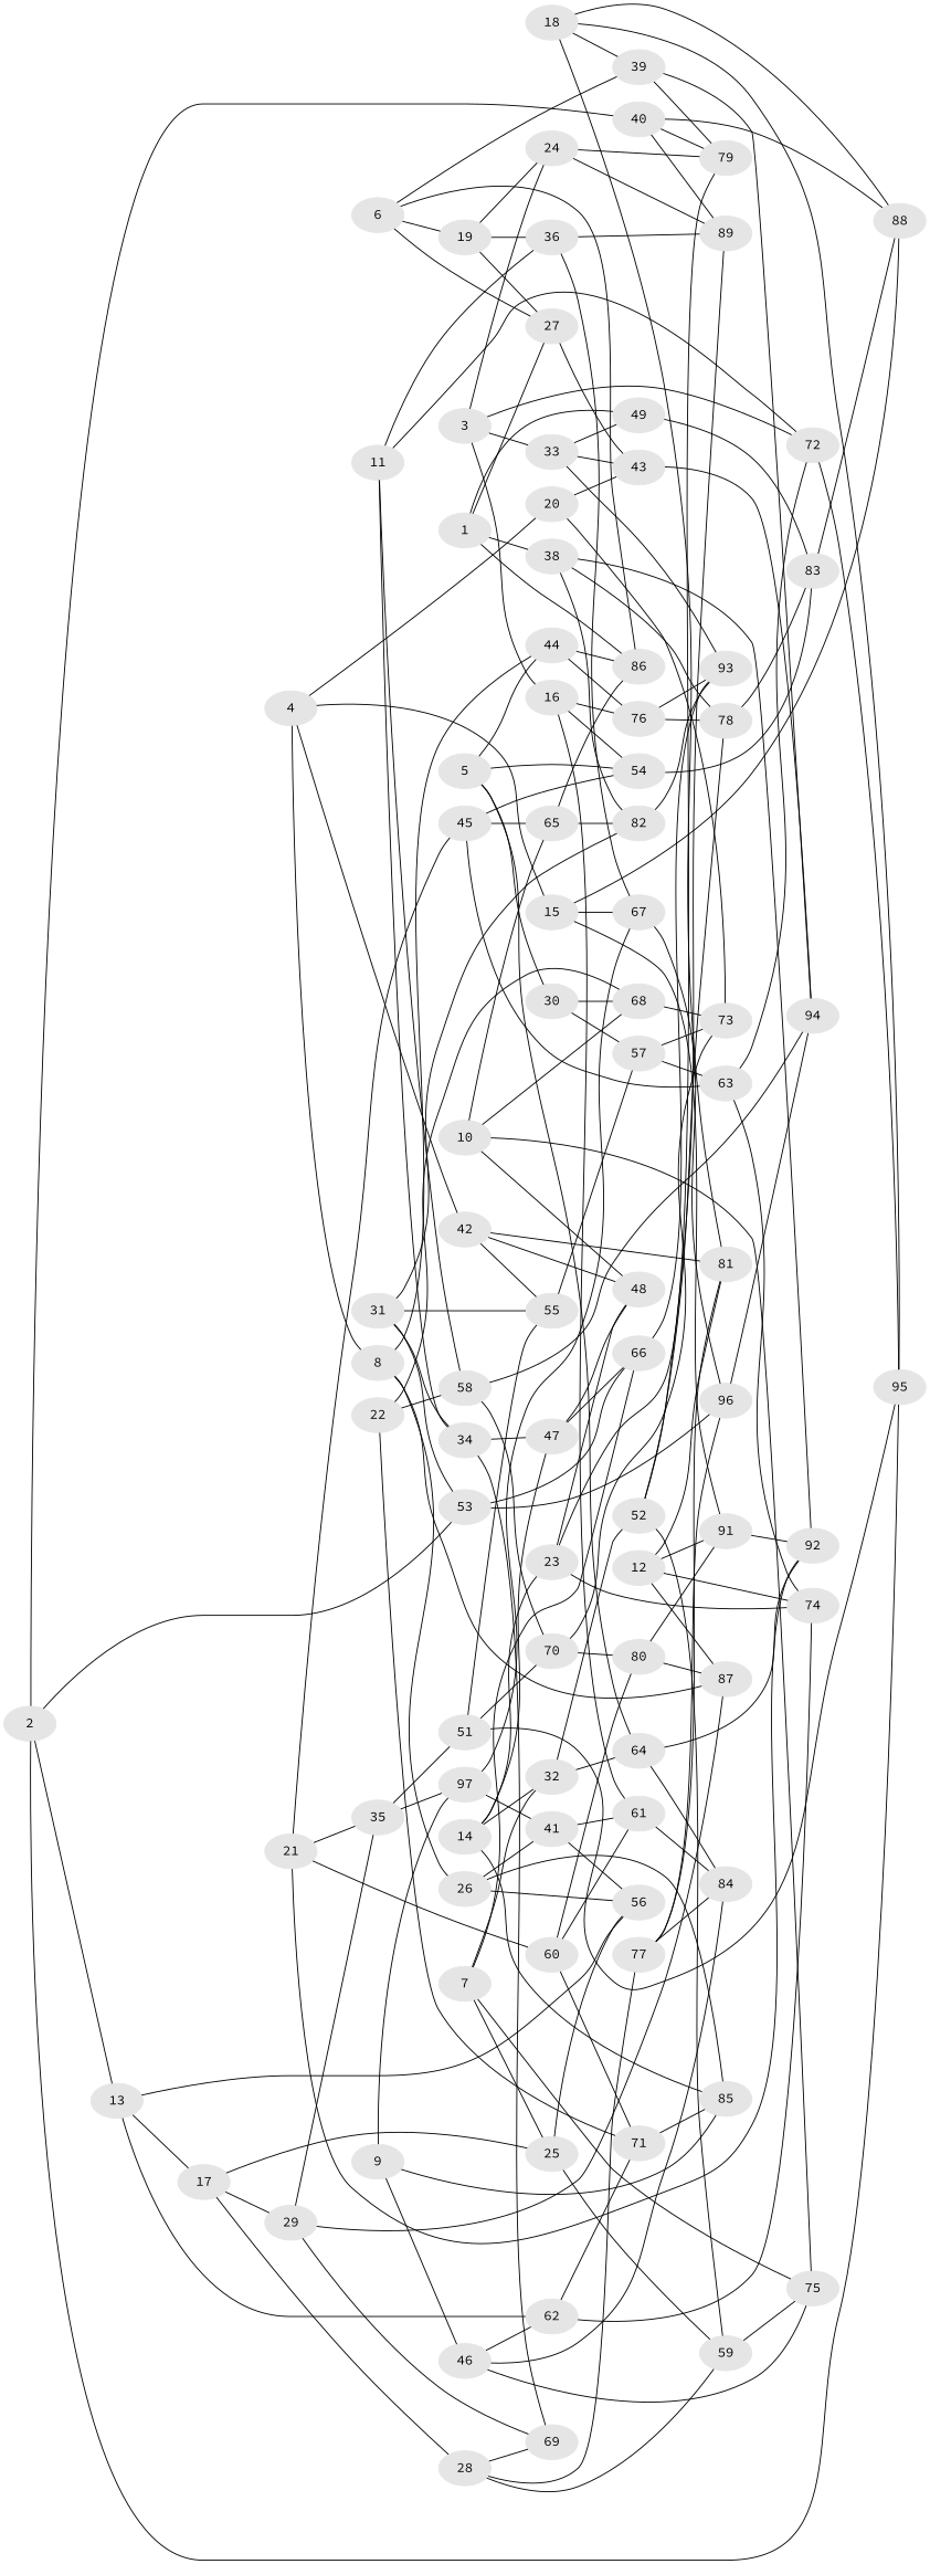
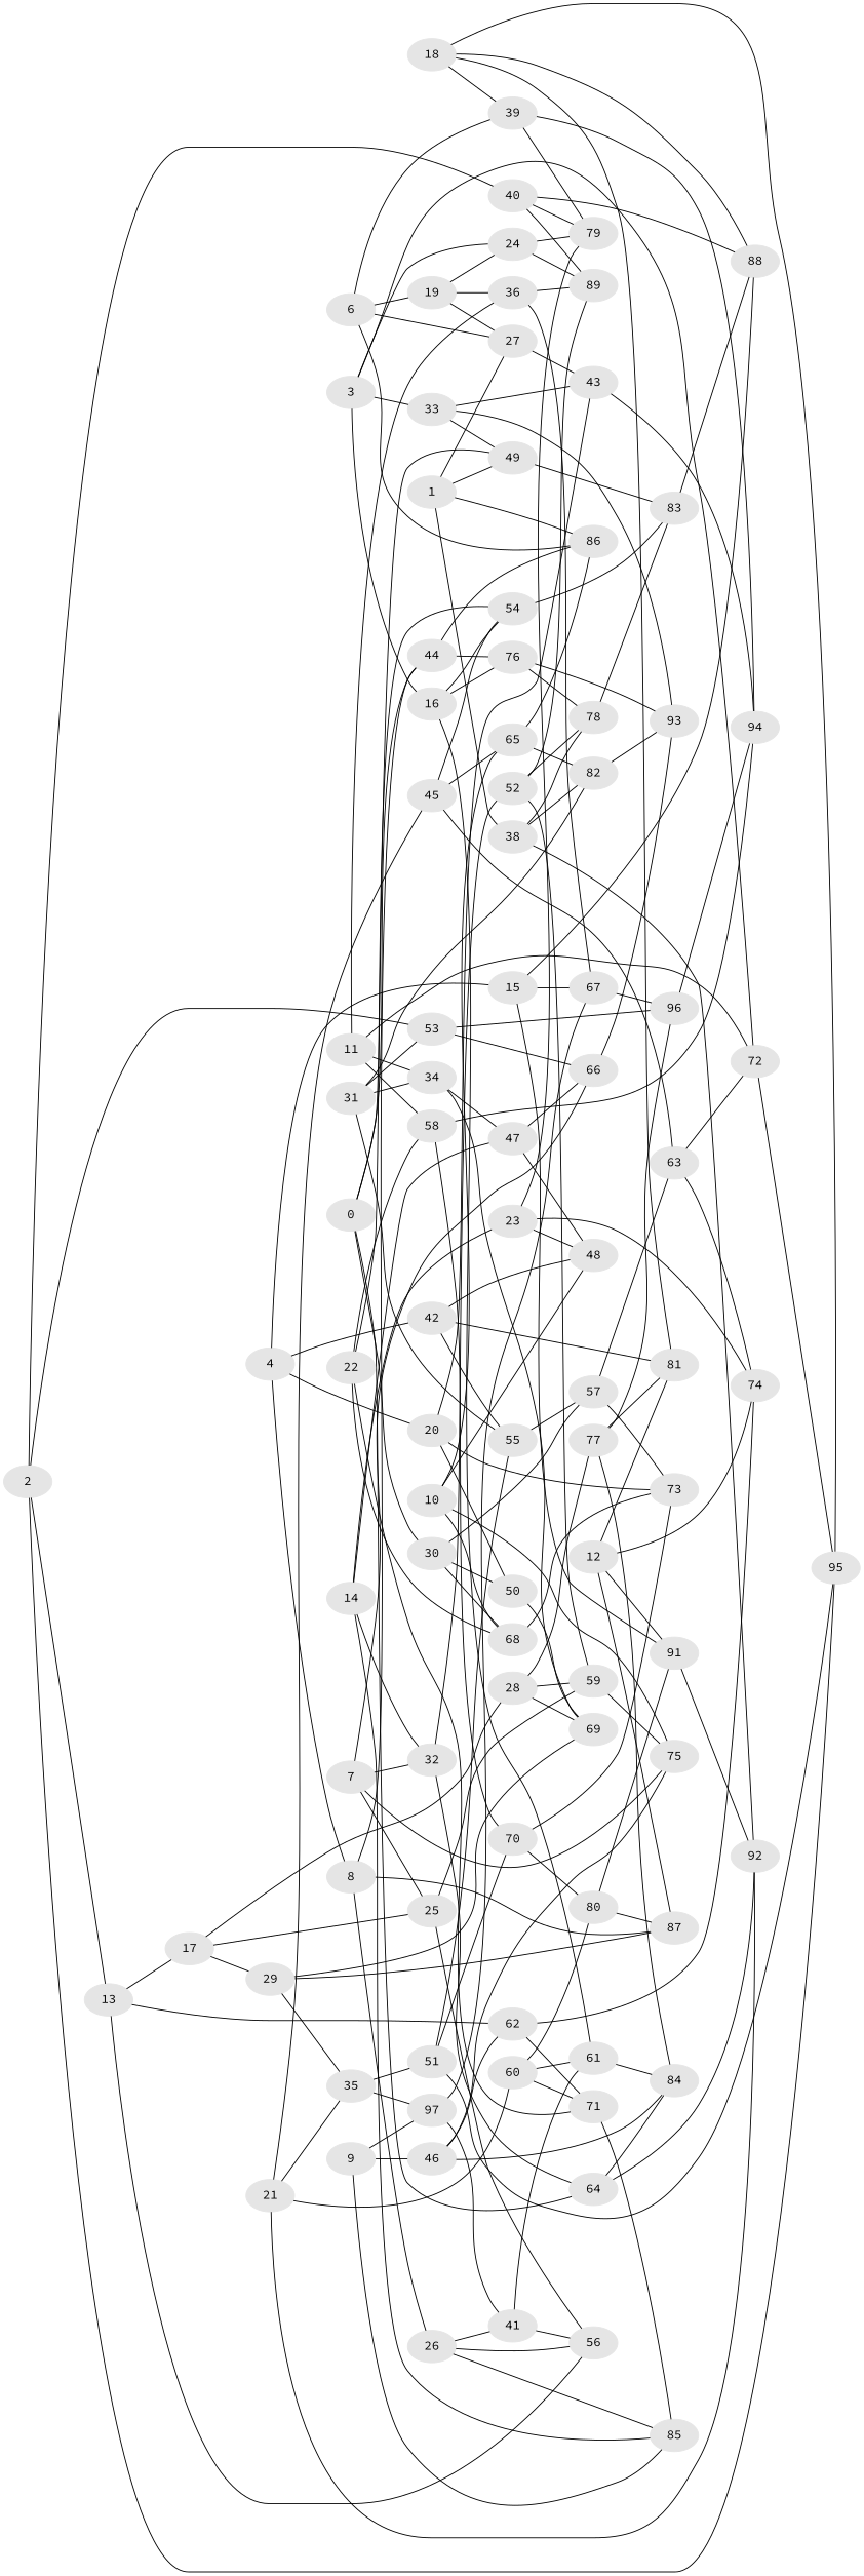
  graph {
    fontname="Source Code Pro"
    rankdir=LR
    node [color=gray90 fontname="Source Code Pro" style=filled]
    edge [fontname="Source Code Pro"]
    1
    27
    38
    49
    86
    43
    92
    82
    78
    83
    2
    13
    40
    53
    95
    17
    56
    62
    88
    79
    89
    66
    n23 [label=96]
    3
    16
    24
    33
    72
    54
    61
    76
    93
    4
    8
    15
    20
    42
    44
    26
    87
    91
    67
+   50
    73
    48
    81
    55
-   5
+   5 [label=0]
    30
    64
    68
    57
    84
    6
    19
    39
    36
    94
    7
    25
    32
    75
    59
    52
    85
    41
    n67 [label=97]
    9
    46
    69
    10
    65
    11
    34
    58
    47
    70
    12
    74
    28
    29
    71
    14
    23
    77
    35
    18
    21
    45
    60
    51
    63
    80
    22
    31
    1 -- 27
    1 -- 38
    1 -- 49
    1 -- 86
    27 -- 43
    38 -- 92
    38 -- 82
    38 -- 78
    49 -- 83
    43 -- 94
    82 -- 93
    78 -- 83
    83 -- 88
    2 -- 13
    2 -- 40
    2 -- 53
    2 -- 95
    13 -- 17
    13 -- 56
    13 -- 62
    40 -- 88
    40 -- 79
    40 -- 89
    53 -- 66
    53 -- n23
    17 -- 25
    17 -- 28
    17 -- 29
    62 -- 74
    62 -- 71
    66 -- 93
    n23 -- 94
    3 -- 16
    3 -- 24
    3 -- 33
    3 -- 72
    16 -- 54
    16 -- 61
    16 -- 76
    24 -- 79
    24 -- 89
    33 -- 49
    33 -- 43
    33 -- 93
    72 -- 95
    54 -- 83
    61 -- 84
    76 -- 78
    76 -- 93
    4 -- 8
    4 -- 15
    4 -- 20
    4 -- 42
    8 -- 44
    8 -- 26
    8 -- 87
    15 -- 88
    15 -- 91
    15 -- 67
    20 -- 43
+   20 -- 50
    20 -- 73
    42 -- 48
    42 -- 81
    42 -- 55
    44 -- 86
    44 -- 76
    26 -- 56
    26 -- 85
    26 -- 41
    91 -- 92
    67 -- n23
+   50 -- 69
    55 -- 57
    5 -- 54
    5 -- 44
    5 -- 30
    5 -- 64
+   30 -- 50
    30 -- 68
    30 -- 57
    64 -- 92
    64 -- 84
    68 -- 73
    57 -- 73
    57 -- 63
    6 -- 27
    6 -- 86
    6 -- 19
    6 -- 39
    19 -- 27
    19 -- 24
    19 -- 36
    39 -- 79
    39 -- 94
    36 -- 89
    36 -- 67
    7 -- 66
    7 -- 25
    7 -- 32
    7 -- 75
    25 -- 56
    25 -- 59
    32 -- 64
    32 -- 52
    59 -- 75
    52 -- 78
    52 -- 89
    52 -- 59
    41 -- 56
    41 -- 61
    n67 -- 67
    n67 -- 41
    9 -- 85
    9 -- n67
    9 -- 46
    46 -- 62
    46 -- 84
    46 -- 75
    10 -- 48
    10 -- 68
    10 -- 75
    10 -- 65
    65 -- 86
    65 -- 82
    11 -- 72
    11 -- 36
    11 -- 34
    11 -- 58
    34 -- 69
    34 -- 47
    58 -- 94
    58 -- 70
    47 -- 66
    47 -- 48
    70 -- 73
    70 -- 80
    12 -- 87
    12 -- 91
    12 -- 81
    12 -- 74
    28 -- 59
    28 -- 69
    28 -- 77
    29 -- 87
    29 -- 69
    29 -- 35
    71 -- 85
    14 -- 32
    14 -- 85
    14 -- 47
    14 -- 23
    23 -- 79
    23 -- 48
    23 -- 74
    77 -- n23
    77 -- 81
    77 -- 84
    35 -- n67
    35 -- 51
    18 -- 95
    18 -- 88
    18 -- 81
    18 -- 39
    21 -- 92
    21 -- 35
    21 -- 45
    21 -- 60
    45 -- 54
    45 -- 65
    45 -- 63
    60 -- 61
    60 -- 71
    60 -- 80
    51 -- 95
    51 -- 55
    51 -- 70
    63 -- 72
    63 -- 74
    80 -- 87
    80 -- 91
+   22 -- 49
    22 -- 68
    22 -- 58
    22 -- 71
    31 -- 82
    31 -- 53
    31 -- 55
    31 -- 34
  }
